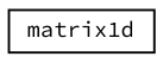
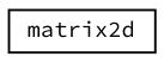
  digraph {
    rankdir=LR
    fontname="Source Code Pro"
-   n1 [color=black fillcolor=white fontname="Source Code Pro" fontsize=10 height=0.2 label=matrix1d shape=record style=filled width=0.4]
+   n1 [color=black fillcolor=white fontname="Source Code Pro" fontsize=10 height=0.2 label=matrix2d shape=record style=filled width=0.4]
  }
